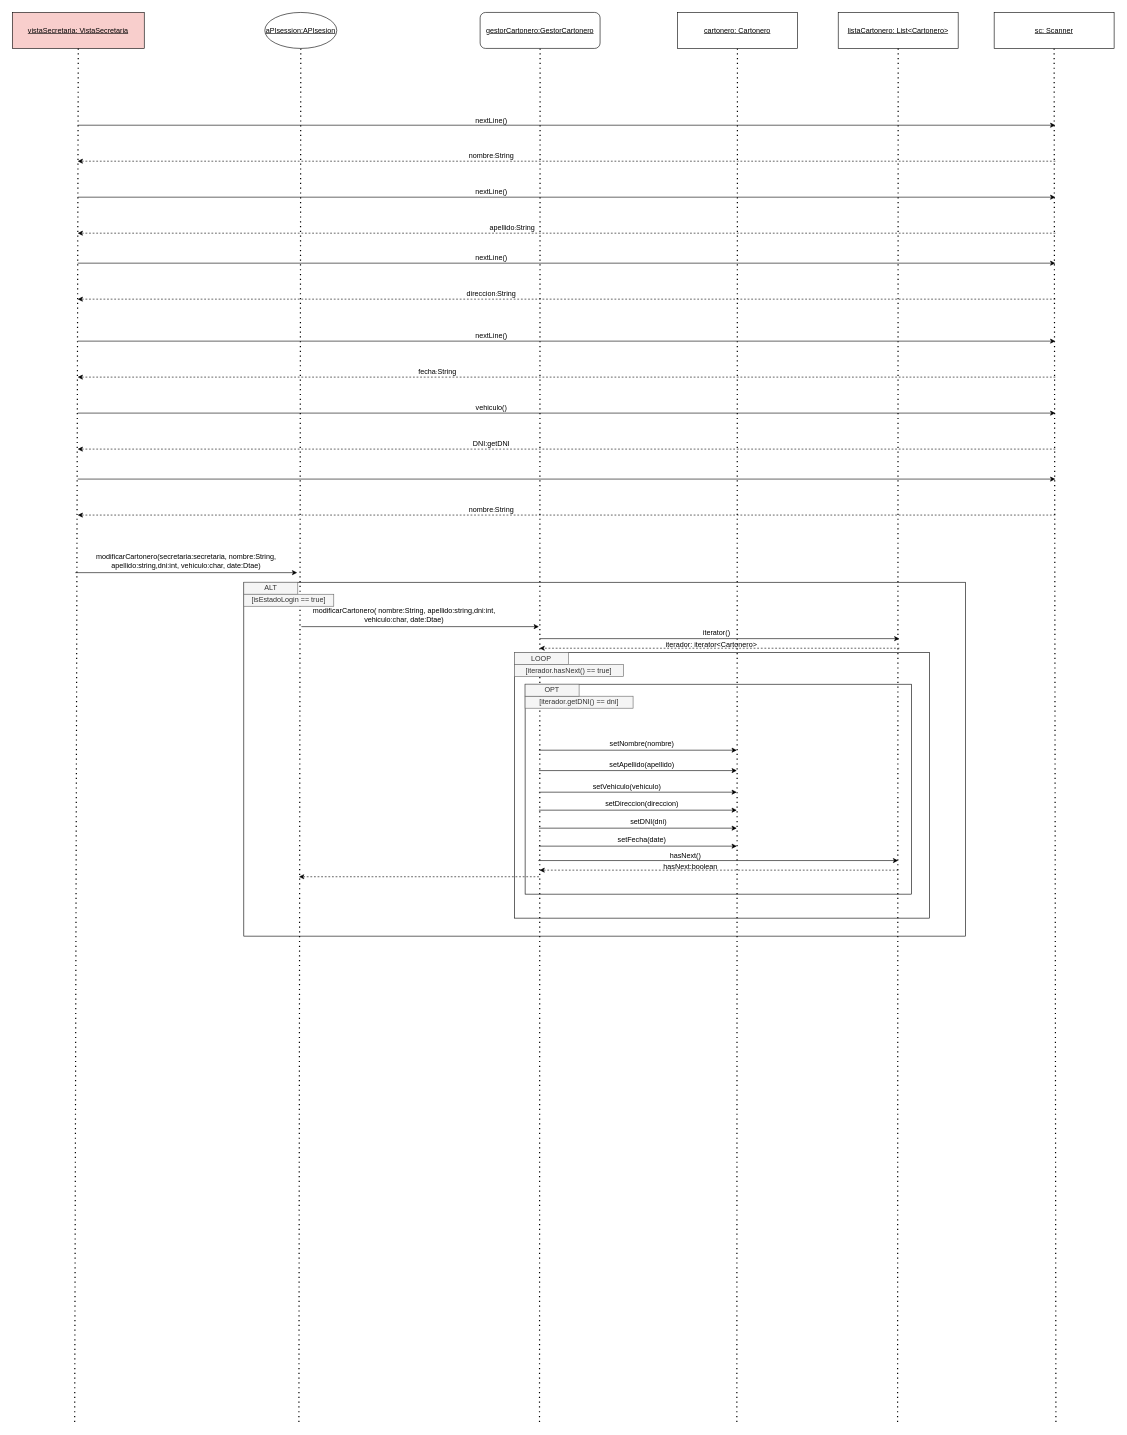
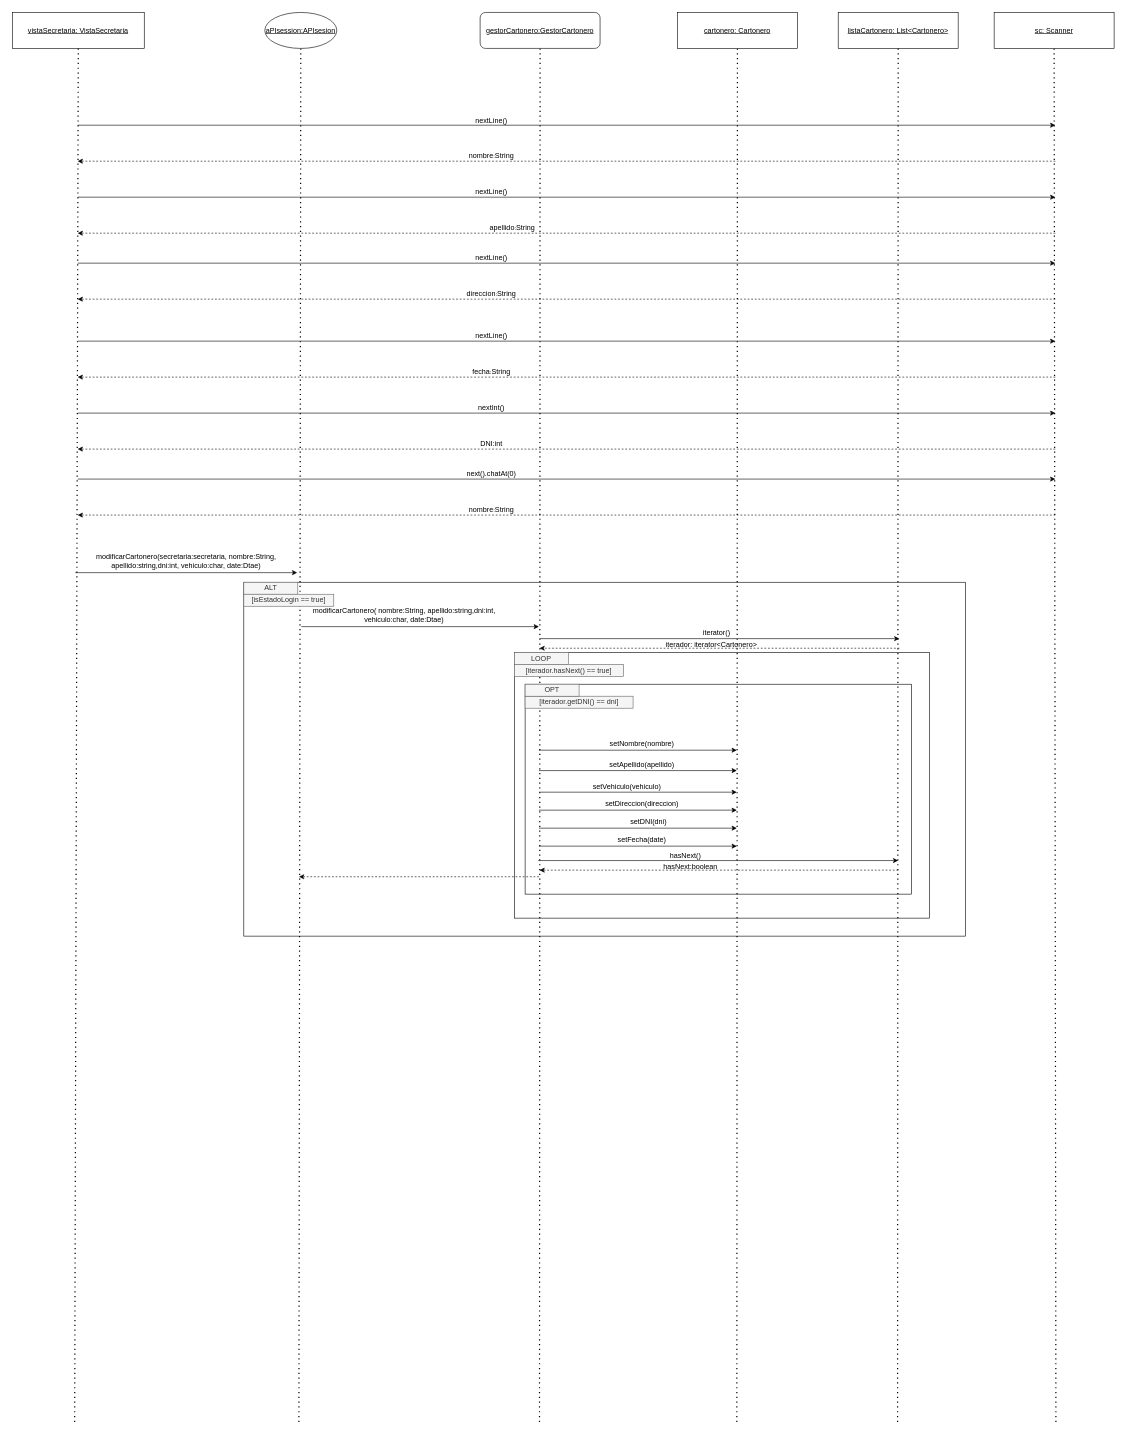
  <mxCell id="0" />
  <mxCell id="1" parent="0" />
  <mxCell id="2" value="" style="rounded=0;whiteSpace=wrap;html=1;fillColor=none;" parent="1" vertex="1"><mxGeometry x="406" y="970" width="1203" height="590" as="geometry" /></mxCell>
  <mxCell id="3" value="" style="rounded=0;whiteSpace=wrap;html=1;fillColor=none;" parent="1" vertex="1"><mxGeometry x="857" y="1087" width="692" height="443" as="geometry" /></mxCell>
  <mxCell id="4" value="" style="rounded=0;whiteSpace=wrap;html=1;fillColor=none;" parent="1" vertex="1"><mxGeometry x="875" y="1140" width="644" height="350" as="geometry" /></mxCell>
  <mxCell id="5" value="" style="endArrow=none;dashed=1;html=1;dashPattern=1 3;strokeWidth=2;entryX=0.5;entryY=1;entryDx=0;entryDy=0;" parent="1" target="13" edge="1"><mxGeometry width="50" height="50" relative="1" as="geometry"><mxPoint x="1228" y="2370" as="sourcePoint" /><mxPoint x="1228.29" y="-175" as="targetPoint" /></mxGeometry></mxCell>
  <mxCell id="6" value="" style="endArrow=none;dashed=1;html=1;dashPattern=1 3;strokeWidth=2;entryX=0.5;entryY=1;entryDx=0;entryDy=0;exitX=0.352;exitY=1;exitDx=0;exitDy=0;exitPerimeter=0;" parent="1" target="8" edge="1"><mxGeometry width="50" height="50" relative="1" as="geometry"><mxPoint x="497.84" y="2370" as="sourcePoint" /><mxPoint x="500.28" y="-390" as="targetPoint" /></mxGeometry></mxCell>
  <mxCell id="7" value="" style="endArrow=none;dashed=1;html=1;dashPattern=1 3;strokeWidth=2;entryX=0.5;entryY=1;entryDx=0;entryDy=0;" parent="1" target="10" edge="1"><mxGeometry width="50" height="50" relative="1" as="geometry"><mxPoint x="899" y="2370" as="sourcePoint" /><mxPoint x="899.03" y="-390" as="targetPoint" /></mxGeometry></mxCell>
  <mxCell id="8" value="&lt;u&gt;aPIsession:APIsesion&lt;/u&gt;" style="ellipse;whiteSpace=wrap;html=1;" parent="1" vertex="1"><mxGeometry x="441" y="20" width="120" height="60" as="geometry" /></mxCell>
- <mxCell id="9" value="&lt;u&gt;vistaSecretaria: VistaSecretaria&lt;/u&gt;" style="rounded=0;whiteSpace=wrap;html=1;fillColor=#f8cecc;" parent="1" vertex="1"><mxGeometry x="20" y="20" width="220" height="60" as="geometry" /></mxCell>
+ <mxCell id="9" value="&lt;u&gt;vistaSecretaria: VistaSecretaria&lt;/u&gt;" style="rounded=0;whiteSpace=wrap;html=1;" parent="1" vertex="1"><mxGeometry x="20" y="20" width="220" height="60" as="geometry" /></mxCell>
  <mxCell id="10" value="&lt;u&gt;gestorCartonero:GestorCartonero&lt;/u&gt;" style="whiteSpace=wrap;html=1;rounded=1;" parent="1" vertex="1"><mxGeometry x="800" y="20" width="200" height="60" as="geometry" /></mxCell>
  <mxCell id="11" value="" style="endArrow=classic;html=1;" parent="1" edge="1"><mxGeometry width="50" height="50" relative="1" as="geometry"><mxPoint x="125" y="954" as="sourcePoint" /><mxPoint x="495" y="954" as="targetPoint" /></mxGeometry></mxCell>
  <mxCell id="12" value="modificarCartonero(secretaria:secretaria, nombre:String, apellido:string,dni:int, vehiculo:char, date:Dtae)" style="text;html=1;strokeColor=none;fillColor=none;align=center;verticalAlign=middle;whiteSpace=wrap;rounded=0;" parent="1" vertex="1"><mxGeometry x="105" y="920" width="410" height="30" as="geometry" /></mxCell>
  <mxCell id="13" value="&lt;u&gt;cartonero: Cartonero&lt;/u&gt;" style="rounded=0;whiteSpace=wrap;html=1;" parent="1" vertex="1"><mxGeometry x="1129" y="20" width="200" height="60" as="geometry" /></mxCell>
  <mxCell id="14" value="ALT" style="text;html=1;strokeColor=#666666;fillColor=#f5f5f5;align=center;verticalAlign=middle;whiteSpace=wrap;rounded=0;fontColor=#333333;" parent="1" vertex="1"><mxGeometry x="406" y="970" width="90" height="20" as="geometry" /></mxCell>
  <mxCell id="15" value="[isEstadoLogin == true]" style="text;html=1;strokeColor=#666666;fillColor=#f5f5f5;align=center;verticalAlign=middle;whiteSpace=wrap;rounded=0;fontColor=#333333;" parent="1" vertex="1"><mxGeometry x="406" y="990" width="150" height="20" as="geometry" /></mxCell>
  <mxCell id="16" value="" style="endArrow=classic;html=1;" parent="1" edge="1"><mxGeometry width="50" height="50" relative="1" as="geometry"><mxPoint x="502" y="1044" as="sourcePoint" /><mxPoint x="898" y="1044" as="targetPoint" /></mxGeometry></mxCell>
  <mxCell id="17" value="LOOP" style="text;html=1;strokeColor=#666666;fillColor=#f5f5f5;align=center;verticalAlign=middle;whiteSpace=wrap;rounded=0;fontColor=#333333;" parent="1" vertex="1"><mxGeometry x="857" y="1087" width="90" height="20" as="geometry" /></mxCell>
  <mxCell id="18" value="[iterador.hasNext() == true]" style="text;html=1;strokeColor=#666666;fillColor=#f5f5f5;align=center;verticalAlign=middle;whiteSpace=wrap;rounded=0;fontColor=#333333;" parent="1" vertex="1"><mxGeometry x="857" y="1107" width="182" height="20" as="geometry" /></mxCell>
  <mxCell id="19" value="[iterador.getDNI() == dni]" style="text;html=1;strokeColor=#666666;fillColor=#f5f5f5;align=center;verticalAlign=middle;whiteSpace=wrap;rounded=0;fontColor=#333333;" parent="1" vertex="1"><mxGeometry x="875" y="1160" width="180" height="20" as="geometry" /></mxCell>
  <mxCell id="20" value="" style="endArrow=none;dashed=1;html=1;dashPattern=1 3;strokeWidth=2;entryX=0.5;entryY=1;entryDx=0;entryDy=0;" parent="1" target="9" edge="1"><mxGeometry width="50" height="50" relative="1" as="geometry"><mxPoint x="124" y="2370" as="sourcePoint" /><mxPoint x="129.03" y="-394" as="targetPoint" /></mxGeometry></mxCell>
  <mxCell id="21" value="modificarCartonero( nombre:String, apellido:string,dni:int, vehiculo:char, date:Dtae)" style="text;html=1;strokeColor=none;fillColor=none;align=center;verticalAlign=middle;whiteSpace=wrap;rounded=0;" parent="1" vertex="1"><mxGeometry x="491" y="1010" width="365" height="30" as="geometry" /></mxCell>
  <mxCell id="22" value="" style="endArrow=classic;html=1;dashed=1;" parent="1" edge="1"><mxGeometry width="50" height="50" relative="1" as="geometry"><mxPoint x="898" y="1461" as="sourcePoint" /><mxPoint x="498" y="1461" as="targetPoint" /></mxGeometry></mxCell>
  <mxCell id="23" value="" style="endArrow=none;dashed=1;html=1;dashPattern=1 3;strokeWidth=2;entryX=0.5;entryY=1;entryDx=0;entryDy=0;exitX=0.847;exitY=1;exitDx=0;exitDy=0;exitPerimeter=0;" parent="1" target="63" edge="1"><mxGeometry width="50" height="50" relative="1" as="geometry"><mxPoint x="1759.99" y="2370" as="sourcePoint" /><mxPoint x="1759.29" y="-530" as="targetPoint" /></mxGeometry></mxCell>
  <mxCell id="24" value="" style="endArrow=classic;html=1;" parent="1" edge="1"><mxGeometry width="50" height="50" relative="1" as="geometry"><mxPoint x="129" y="208" as="sourcePoint" /><mxPoint x="1759" y="208" as="targetPoint" /></mxGeometry></mxCell>
  <mxCell id="25" value="" style="endArrow=classic;html=1;dashed=1;" parent="1" edge="1"><mxGeometry width="50" height="50" relative="1" as="geometry"><mxPoint x="1759" y="268" as="sourcePoint" /><mxPoint x="129" y="268" as="targetPoint" /></mxGeometry></mxCell>
  <mxCell id="26" value="" style="endArrow=classic;html=1;" parent="1" edge="1"><mxGeometry width="50" height="50" relative="1" as="geometry"><mxPoint x="129" y="328" as="sourcePoint" /><mxPoint x="1759" y="328" as="targetPoint" /></mxGeometry></mxCell>
  <mxCell id="27" value="" style="endArrow=classic;html=1;dashed=1;" parent="1" edge="1"><mxGeometry width="50" height="50" relative="1" as="geometry"><mxPoint x="1759" y="388" as="sourcePoint" /><mxPoint x="129" y="388" as="targetPoint" /></mxGeometry></mxCell>
  <mxCell id="28" value="" style="endArrow=classic;html=1;" parent="1" edge="1"><mxGeometry width="50" height="50" relative="1" as="geometry"><mxPoint x="129" y="438" as="sourcePoint" /><mxPoint x="1759" y="438" as="targetPoint" /></mxGeometry></mxCell>
  <mxCell id="29" value="" style="endArrow=classic;html=1;dashed=1;" parent="1" edge="1"><mxGeometry width="50" height="50" relative="1" as="geometry"><mxPoint x="1759" y="498" as="sourcePoint" /><mxPoint x="129" y="498" as="targetPoint" /></mxGeometry></mxCell>
  <mxCell id="30" value="nextLine()" style="text;html=1;strokeColor=none;fillColor=none;align=center;verticalAlign=middle;whiteSpace=wrap;rounded=0;" parent="1" vertex="1"><mxGeometry x="709" y="190" width="220" height="20" as="geometry" /></mxCell>
  <mxCell id="31" value="nombre&lt;span style=&quot;font-size: 10px&quot;&gt;:&lt;/span&gt;String" style="text;html=1;strokeColor=none;fillColor=none;align=center;verticalAlign=middle;whiteSpace=wrap;rounded=0;" parent="1" vertex="1"><mxGeometry x="709" y="250" width="220" height="20" as="geometry" /></mxCell>
  <mxCell id="32" value="nextLine()" style="text;html=1;strokeColor=none;fillColor=none;align=center;verticalAlign=middle;whiteSpace=wrap;rounded=0;" parent="1" vertex="1"><mxGeometry x="709" y="310" width="220" height="20" as="geometry" /></mxCell>
  <mxCell id="33" value="apellido&lt;span style=&quot;font-size: 10px&quot;&gt;:&lt;/span&gt;String" style="text;html=1;strokeColor=none;fillColor=none;align=center;verticalAlign=middle;whiteSpace=wrap;rounded=0;" parent="1" vertex="1"><mxGeometry x="744" y="370" width="220" height="20" as="geometry" /></mxCell>
  <mxCell id="34" value="" style="endArrow=classic;html=1;" parent="1" edge="1"><mxGeometry width="50" height="50" relative="1" as="geometry"><mxPoint x="129" y="568" as="sourcePoint" /><mxPoint x="1759" y="568" as="targetPoint" /></mxGeometry></mxCell>
  <mxCell id="35" value="" style="endArrow=classic;html=1;dashed=1;" parent="1" edge="1"><mxGeometry width="50" height="50" relative="1" as="geometry"><mxPoint x="1759" y="628" as="sourcePoint" /><mxPoint x="129" y="628" as="targetPoint" /></mxGeometry></mxCell>
  <mxCell id="36" value="" style="endArrow=classic;html=1;" parent="1" edge="1"><mxGeometry width="50" height="50" relative="1" as="geometry"><mxPoint x="129" y="688" as="sourcePoint" /><mxPoint x="1759" y="688" as="targetPoint" /></mxGeometry></mxCell>
  <mxCell id="37" value="" style="endArrow=classic;html=1;dashed=1;" parent="1" edge="1"><mxGeometry width="50" height="50" relative="1" as="geometry"><mxPoint x="1759" y="748" as="sourcePoint" /><mxPoint x="129" y="748" as="targetPoint" /></mxGeometry></mxCell>
  <mxCell id="38" value="" style="endArrow=classic;html=1;" parent="1" edge="1"><mxGeometry width="50" height="50" relative="1" as="geometry"><mxPoint x="129" y="798" as="sourcePoint" /><mxPoint x="1759" y="798" as="targetPoint" /></mxGeometry></mxCell>
  <mxCell id="39" value="" style="endArrow=classic;html=1;dashed=1;" parent="1" edge="1"><mxGeometry width="50" height="50" relative="1" as="geometry"><mxPoint x="1759" y="858" as="sourcePoint" /><mxPoint x="129" y="858" as="targetPoint" /></mxGeometry></mxCell>
  <mxCell id="40" value="nextLine()" style="text;html=1;strokeColor=none;fillColor=none;align=center;verticalAlign=middle;whiteSpace=wrap;rounded=0;" parent="1" vertex="1"><mxGeometry x="709" y="550" width="220" height="20" as="geometry" /></mxCell>
- <mxCell id="41" value="fecha&lt;span style=&quot;font-size: 10px&quot;&gt;:&lt;/span&gt;String" style="text;html=1;strokeColor=none;fillColor=none;align=center;verticalAlign=middle;whiteSpace=wrap;rounded=0;" parent="1" vertex="1"><mxGeometry x="619" y="610" width="220" height="20" as="geometry" /></mxCell>
- <mxCell id="42" value="vehiculo()" style="text;html=1;strokeColor=none;fillColor=none;align=center;verticalAlign=middle;whiteSpace=wrap;rounded=0;" parent="1" vertex="1"><mxGeometry x="709" y="670" width="220" height="20" as="geometry" /></mxCell>
- <mxCell id="43" value="DNI:getDNI" style="text;html=1;strokeColor=none;fillColor=none;align=center;verticalAlign=middle;whiteSpace=wrap;rounded=0;" parent="1" vertex="1"><mxGeometry x="709" y="730" width="220" height="20" as="geometry" /></mxCell>
+ <mxCell id="41" value="fecha&lt;span style=&quot;font-size: 10px&quot;&gt;:&lt;/span&gt;String" style="text;html=1;strokeColor=none;fillColor=none;align=center;verticalAlign=middle;whiteSpace=wrap;rounded=0;" parent="1" vertex="1"><mxGeometry x="709" y="610" width="220" height="20" as="geometry" /></mxCell>
+ <mxCell id="42" value="nextInt()" style="text;html=1;strokeColor=none;fillColor=none;align=center;verticalAlign=middle;whiteSpace=wrap;rounded=0;" parent="1" vertex="1"><mxGeometry x="709" y="670" width="220" height="20" as="geometry" /></mxCell>
+ <mxCell id="43" value="DNI:int" style="text;html=1;strokeColor=none;fillColor=none;align=center;verticalAlign=middle;whiteSpace=wrap;rounded=0;" parent="1" vertex="1"><mxGeometry x="709" y="730" width="220" height="20" as="geometry" /></mxCell>
  <mxCell id="44" value="nextLine()" style="text;html=1;strokeColor=none;fillColor=none;align=center;verticalAlign=middle;whiteSpace=wrap;rounded=0;" parent="1" vertex="1"><mxGeometry x="709" y="420" width="220" height="20" as="geometry" /></mxCell>
  <mxCell id="45" value="direccion&lt;span style=&quot;font-size: 10px&quot;&gt;:&lt;/span&gt;String" style="text;html=1;strokeColor=none;fillColor=none;align=center;verticalAlign=middle;whiteSpace=wrap;rounded=0;" parent="1" vertex="1"><mxGeometry x="709" y="480" width="220" height="20" as="geometry" /></mxCell>
+ <mxCell id="46" value="next().chatAt(0)" style="text;html=1;strokeColor=none;fillColor=none;align=center;verticalAlign=middle;whiteSpace=wrap;rounded=0;" parent="1" vertex="1"><mxGeometry x="709" y="780" width="220" height="20" as="geometry" /></mxCell>
  <mxCell id="47" value="nombre&lt;span style=&quot;font-size: 10px&quot;&gt;:&lt;/span&gt;String" style="text;html=1;strokeColor=none;fillColor=none;align=center;verticalAlign=middle;whiteSpace=wrap;rounded=0;" parent="1" vertex="1"><mxGeometry x="709" y="840" width="220" height="20" as="geometry" /></mxCell>
  <mxCell id="48" value="OPT" style="text;html=1;strokeColor=#666666;fillColor=#f5f5f5;align=center;verticalAlign=middle;whiteSpace=wrap;rounded=0;fontColor=#333333;" parent="1" vertex="1"><mxGeometry x="875" y="1140" width="90" height="20" as="geometry" /></mxCell>
  <mxCell id="49" value="" style="endArrow=classic;html=1;" parent="1" edge="1"><mxGeometry width="50" height="50" relative="1" as="geometry"><mxPoint x="898" y="1350" as="sourcePoint" /><mxPoint x="1228" y="1350" as="targetPoint" /></mxGeometry></mxCell>
  <mxCell id="50" value="" style="endArrow=classic;html=1;" parent="1" edge="1"><mxGeometry width="50" height="50" relative="1" as="geometry"><mxPoint x="898" y="1380" as="sourcePoint" /><mxPoint x="1228" y="1380" as="targetPoint" /></mxGeometry></mxCell>
  <mxCell id="51" value="" style="endArrow=classic;html=1;" parent="1" edge="1"><mxGeometry width="50" height="50" relative="1" as="geometry"><mxPoint x="898" y="1410" as="sourcePoint" /><mxPoint x="1228" y="1410" as="targetPoint" /></mxGeometry></mxCell>
  <mxCell id="52" value="setDireccion(direccion)" style="text;html=1;strokeColor=none;fillColor=none;align=center;verticalAlign=middle;whiteSpace=wrap;rounded=0;" parent="1" vertex="1"><mxGeometry x="985" y="1330" width="170" height="20" as="geometry" /></mxCell>
  <mxCell id="53" value="setDNI(dni)" style="text;html=1;strokeColor=none;fillColor=none;align=center;verticalAlign=middle;whiteSpace=wrap;rounded=0;" parent="1" vertex="1"><mxGeometry x="996" y="1360" width="170" height="20" as="geometry" /></mxCell>
  <mxCell id="54" value="setFecha(date)" style="text;html=1;strokeColor=none;fillColor=none;align=center;verticalAlign=middle;whiteSpace=wrap;rounded=0;" parent="1" vertex="1"><mxGeometry x="985" y="1390" width="170" height="20" as="geometry" /></mxCell>
  <mxCell id="55" value="" style="endArrow=classic;html=1;" parent="1" edge="1"><mxGeometry width="50" height="50" relative="1" as="geometry"><mxPoint x="898" y="1250" as="sourcePoint" /><mxPoint x="1228" y="1250" as="targetPoint" /></mxGeometry></mxCell>
  <mxCell id="56" value="setNombre(nombre)" style="text;html=1;strokeColor=none;fillColor=none;align=center;verticalAlign=middle;whiteSpace=wrap;rounded=0;" parent="1" vertex="1"><mxGeometry x="985" y="1230" width="170" height="20" as="geometry" /></mxCell>
  <mxCell id="57" value="setApellido(apellido)" style="text;html=1;strokeColor=none;fillColor=none;align=center;verticalAlign=middle;whiteSpace=wrap;rounded=0;" parent="1" vertex="1"><mxGeometry x="985" y="1264" width="170" height="20" as="geometry" /></mxCell>
  <mxCell id="58" value="" style="endArrow=classic;html=1;" parent="1" edge="1"><mxGeometry width="50" height="50" relative="1" as="geometry"><mxPoint x="898" y="1284" as="sourcePoint" /><mxPoint x="1228" y="1284" as="targetPoint" /></mxGeometry></mxCell>
  <mxCell id="59" value="" style="endArrow=classic;html=1;" parent="1" edge="1"><mxGeometry width="50" height="50" relative="1" as="geometry"><mxPoint x="898" y="1320" as="sourcePoint" /><mxPoint x="1228" y="1320" as="targetPoint" /></mxGeometry></mxCell>
  <mxCell id="60" value="setVehiculo(vehiculo)" style="text;html=1;strokeColor=none;fillColor=none;align=center;verticalAlign=middle;whiteSpace=wrap;rounded=0;" parent="1" vertex="1"><mxGeometry x="960" y="1301" width="170" height="20" as="geometry" /></mxCell>
  <mxCell id="61" value="&lt;u&gt;listaCartonero:&amp;nbsp;&lt;/u&gt;&lt;u&gt;List&amp;lt;Cartonero&amp;gt;&lt;/u&gt;" style="rounded=0;whiteSpace=wrap;html=1;" parent="1" vertex="1"><mxGeometry x="1397" y="20" width="200" height="60" as="geometry" /></mxCell>
  <mxCell id="62" value="" style="endArrow=none;dashed=1;html=1;dashPattern=1 3;strokeWidth=2;entryX=0.5;entryY=1;entryDx=0;entryDy=0;" parent="1" target="61" edge="1"><mxGeometry width="50" height="50" relative="1" as="geometry"><mxPoint x="1496" y="2370" as="sourcePoint" /><mxPoint x="1496.29" y="-175" as="targetPoint" /></mxGeometry></mxCell>
  <mxCell id="63" value="&lt;u&gt;sc: Scanner&lt;/u&gt;" style="rounded=0;whiteSpace=wrap;html=1;" parent="1" vertex="1"><mxGeometry x="1657" y="20" width="200" height="60" as="geometry" /></mxCell>
  <mxCell id="64" value="" style="endArrow=classic;html=1;" parent="1" edge="1"><mxGeometry width="50" height="50" relative="1" as="geometry"><mxPoint x="899" y="1064" as="sourcePoint" /><mxPoint x="1499" y="1064" as="targetPoint" /></mxGeometry></mxCell>
  <mxCell id="65" value="iterator()" style="text;html=1;strokeColor=none;fillColor=none;align=center;verticalAlign=middle;whiteSpace=wrap;rounded=0;" parent="1" vertex="1"><mxGeometry x="1129" y="1050" width="131" height="10" as="geometry" /></mxCell>
  <mxCell id="66" value="" style="endArrow=classic;html=1;dashed=1;" parent="1" edge="1"><mxGeometry width="50" height="50" relative="1" as="geometry"><mxPoint x="1499" y="1080" as="sourcePoint" /><mxPoint x="899" y="1080" as="targetPoint" /></mxGeometry></mxCell>
  <mxCell id="67" value="iterador: iterator&amp;lt;Cartonero&amp;gt;" style="text;html=1;strokeColor=none;fillColor=none;align=center;verticalAlign=middle;whiteSpace=wrap;rounded=0;" parent="1" vertex="1"><mxGeometry x="1077" y="1064" width="218" height="20" as="geometry" /></mxCell>
  <mxCell id="68" value="" style="endArrow=classic;html=1;" parent="1" edge="1"><mxGeometry width="50" height="50" relative="1" as="geometry"><mxPoint x="897" y="1434" as="sourcePoint" /><mxPoint x="1497" y="1434" as="targetPoint" /></mxGeometry></mxCell>
  <mxCell id="69" value="hasNext()" style="text;html=1;strokeColor=none;fillColor=none;align=center;verticalAlign=middle;whiteSpace=wrap;rounded=0;" parent="1" vertex="1"><mxGeometry x="1077" y="1420" width="131" height="14" as="geometry" /></mxCell>
  <mxCell id="70" value="" style="endArrow=classic;html=1;dashed=1;" parent="1" edge="1"><mxGeometry width="50" height="50" relative="1" as="geometry"><mxPoint x="1497" y="1450" as="sourcePoint" /><mxPoint x="899" y="1450" as="targetPoint" /></mxGeometry></mxCell>
  <mxCell id="71" value="hasNext:boolean" style="text;html=1;strokeColor=none;fillColor=none;align=center;verticalAlign=middle;whiteSpace=wrap;rounded=0;" parent="1" vertex="1"><mxGeometry x="1042" y="1434" width="218" height="20" as="geometry" /></mxCell>
